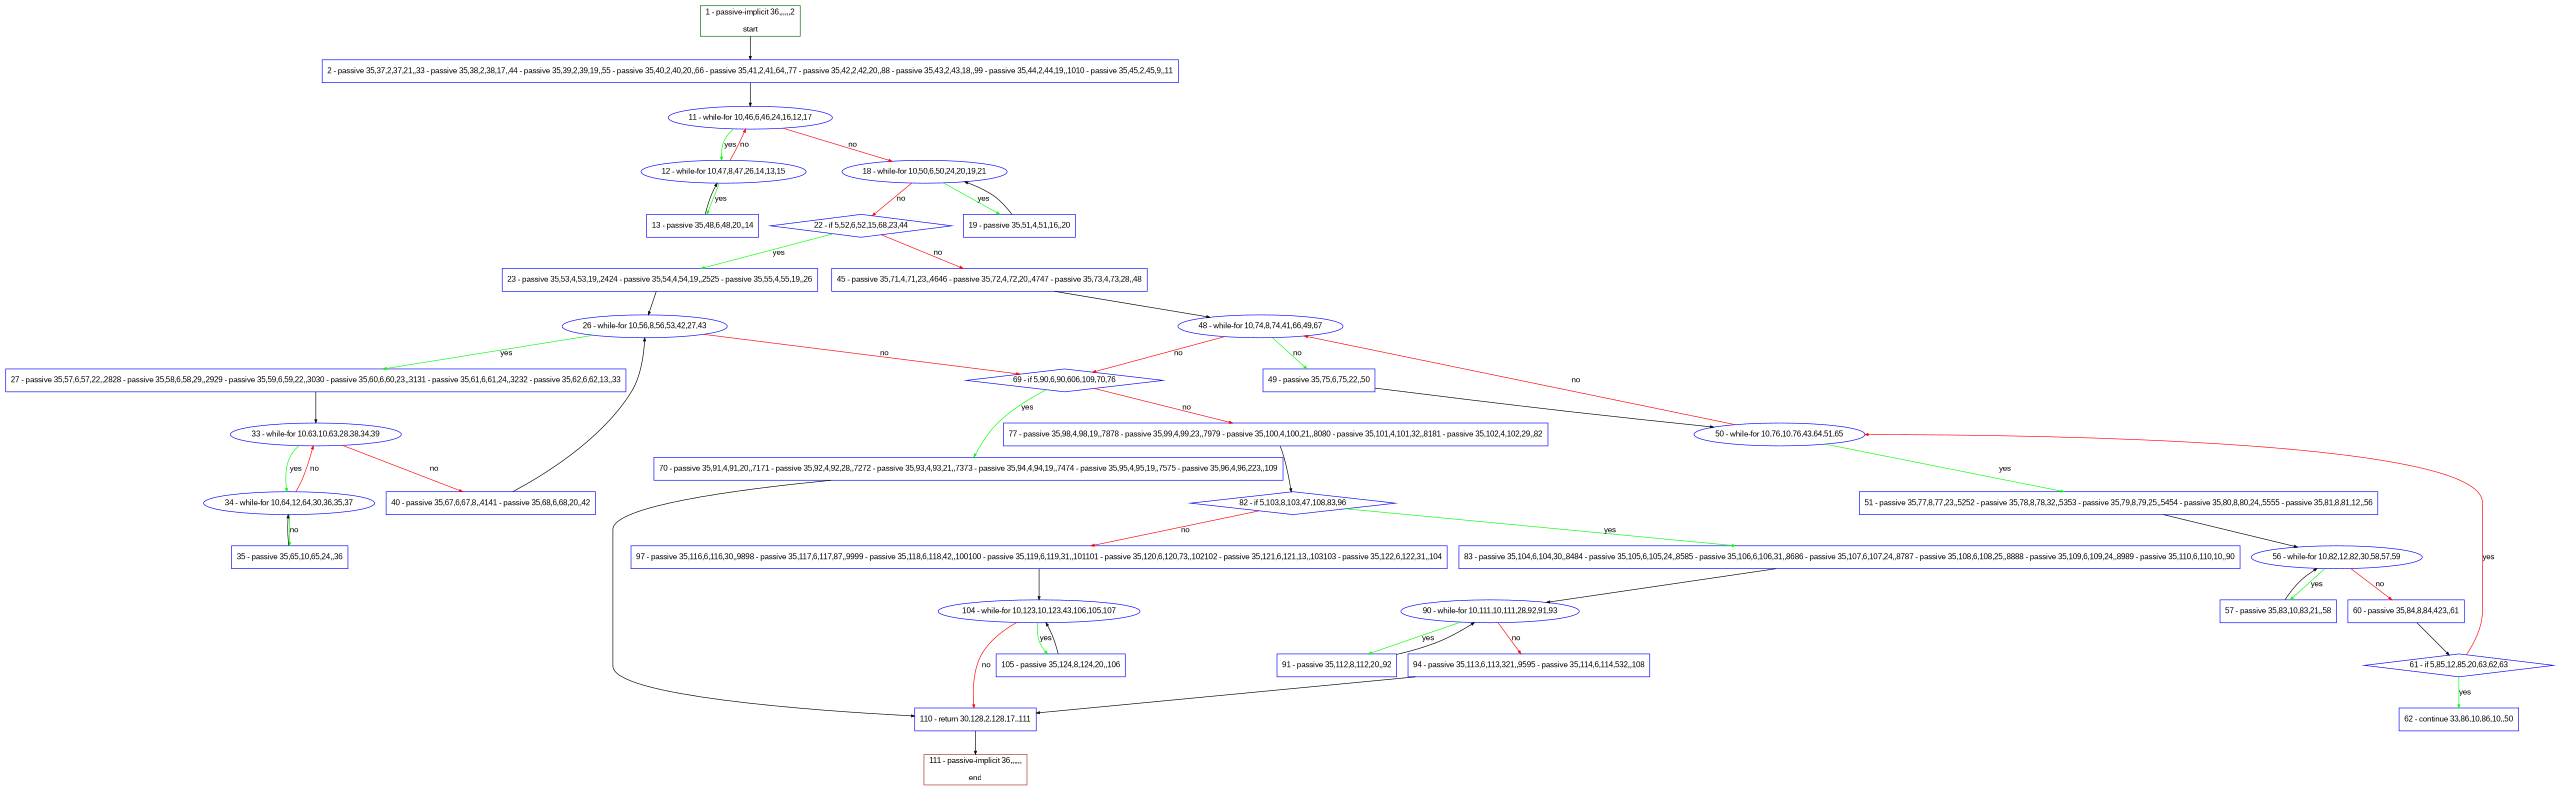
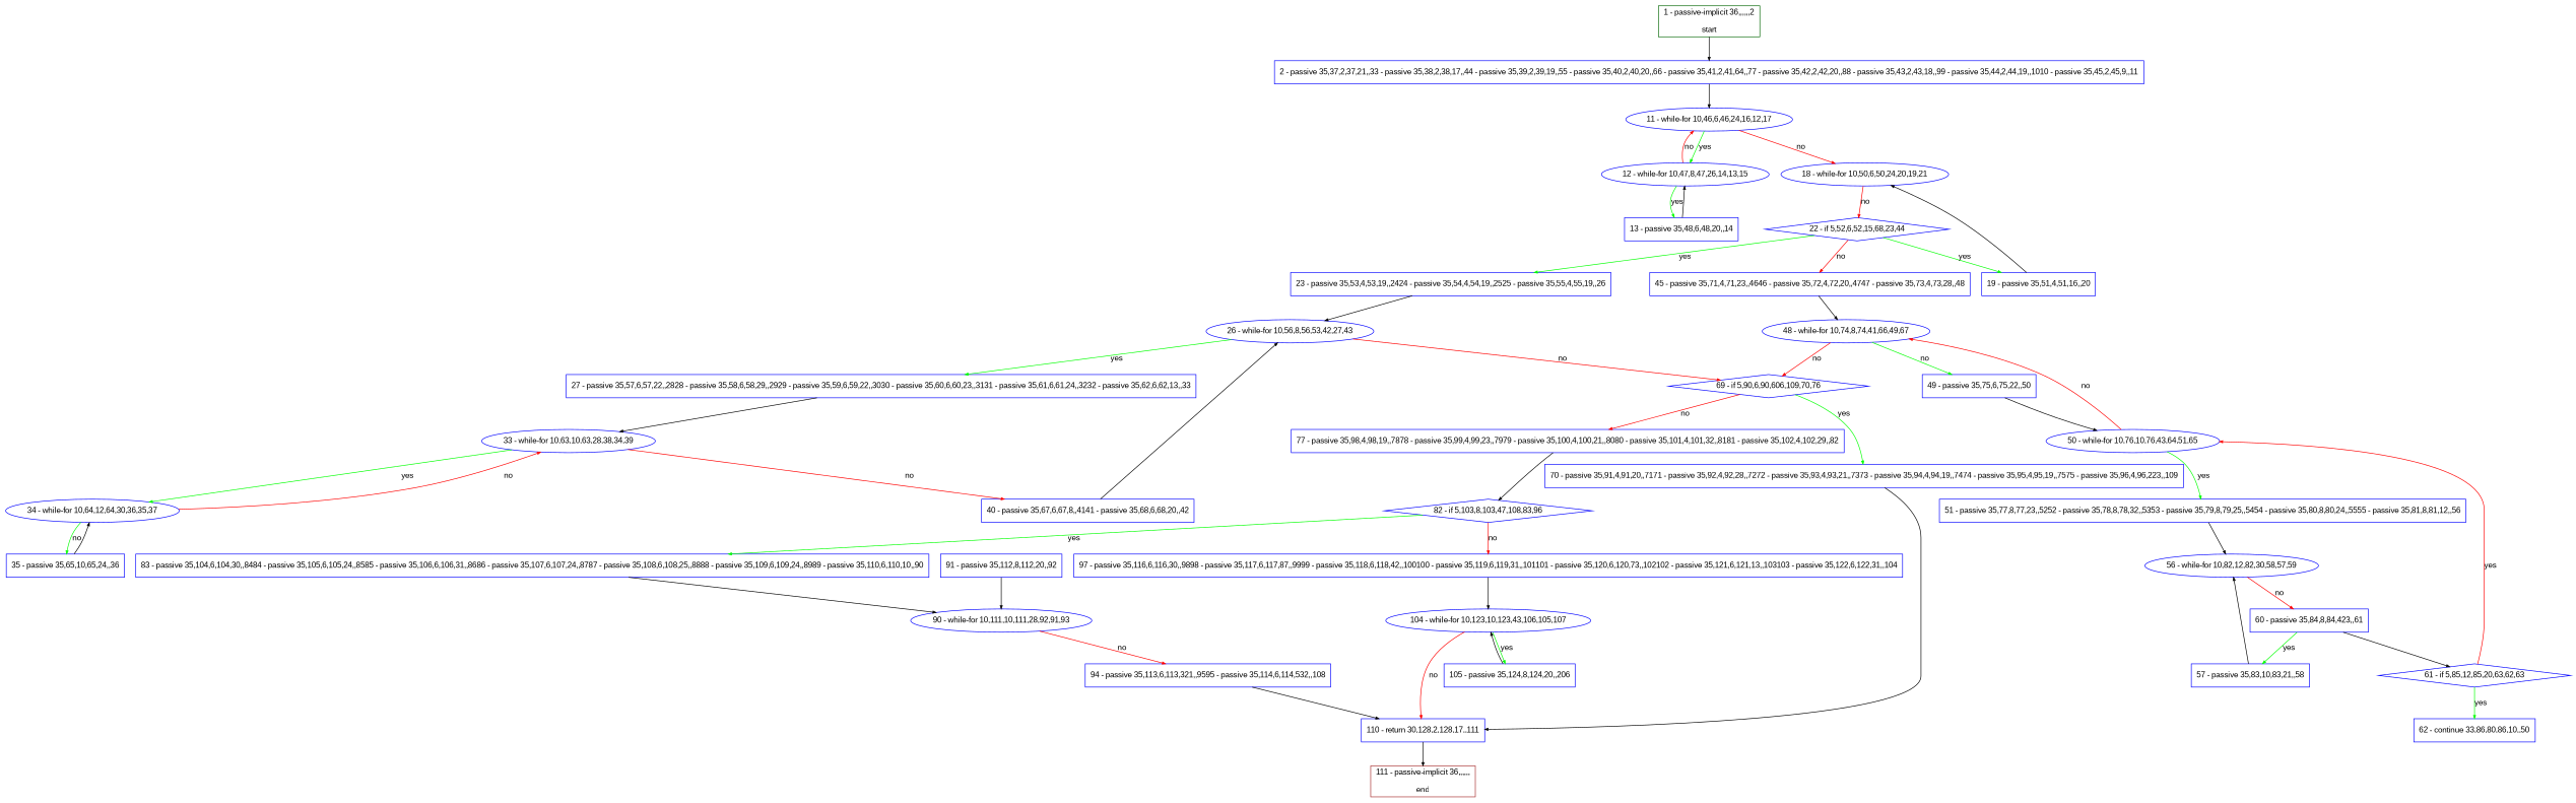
  digraph {
    bgcolor=white
    compound=true
    fillcolor="#FFFFCC"
    fontname=Arial
    fontsize=12
    pack=true
    packmode=clust
    style="rounded,filled"
    node [color="#0000ff" compound=true fillcolor="#ffffff" fixedsize=false fontname=Arial fontsize=12 node_initialized=no shape=box style=filled]
    edge [arrowhead=normal arrowsize=0.5 arrowtail=none color="#000000" compound=true dir=forward fontcolor=black fontname=Arial fontsize=12]
    n1 [label="2 - passive 35,37,2,37,21,,33 - passive 35,38,2,38,17,,44 - passive 35,39,2,39,19,,55 - passive 35,40,2,40,20,,66 - passive 35,41,2,41,64,,77 - passive 35,42,2,42,20,,88 - passive 35,43,2,43,18,,99 - passive 35,44,2,44,19,,1010 - passive 35,45,2,45,9,,11"]
    n2 [label="11 - while-for 10,46,6,46,24,16,12,17" shape=oval]
    n3 [label="12 - while-for 10,47,8,47,26,14,13,15" shape=oval]
    n4 [label="18 - while-for 10,50,6,50,24,20,19,21" shape=oval]
    n5 [color="#006400" label="1 - passive-implicit 36,,,,,,2\n\nstart"]
    n6 [label="13 - passive 35,48,6,48,20,,14"]
    n7 [label="19 - passive 35,51,4,51,16,,20"]
    n8 [label="22 - if 5,52,6,52,15,68,23,44" shape=diamond]
    n9 [label="23 - passive 35,53,4,53,19,,2424 - passive 35,54,4,54,19,,2525 - passive 35,55,4,55,19,,26"]
    n10 [label="45 - passive 35,71,4,71,23,,4646 - passive 35,72,4,72,20,,4747 - passive 35,73,4,73,28,,48"]
    n11 [label="26 - while-for 10,56,8,56,53,42,27,43" shape=oval]
    n12 [label="48 - while-for 10,74,8,74,41,66,49,67" shape=oval]
    n13 [label="27 - passive 35,57,6,57,22,,2828 - passive 35,58,6,58,29,,2929 - passive 35,59,6,59,22,,3030 - passive 35,60,6,60,23,,3131 - passive 35,61,6,61,24,,3232 - passive 35,62,6,62,13,,33"]
    n14 [label="69 - if 5,90,6,90,606,109,70,76" shape=diamond]
    n15 [label="49 - passive 35,75,6,75,22,,50"]
    n16 [label="33 - while-for 10,63,10,63,28,38,34,39" shape=oval]
    n17 [label="70 - passive 35,91,4,91,20,,7171 - passive 35,92,4,92,28,,7272 - passive 35,93,4,93,21,,7373 - passive 35,94,4,94,19,,7474 - passive 35,95,4,95,19,,7575 - passive 35,96,4,96,223,,109"]
    n18 [label="77 - passive 35,98,4,98,19,,7878 - passive 35,99,4,99,23,,7979 - passive 35,100,4,100,21,,8080 - passive 35,101,4,101,32,,8181 - passive 35,102,4,102,29,,82"]
    n19 [label="34 - while-for 10,64,12,64,30,36,35,37" shape=oval]
    n20 [label="40 - passive 35,67,6,67,8,,4141 - passive 35,68,6,68,20,,42"]
    n21 [label="110 - return 30,128,2,128,17,,111"]
    n22 [label="82 - if 5,103,8,103,47,108,83,96" shape=diamond]
    n23 [label="35 - passive 35,65,10,65,24,,36"]
    n24 [label="50 - while-for 10,76,10,76,43,64,51,65" shape=oval]
    n25 [label="51 - passive 35,77,8,77,23,,5252 - passive 35,78,8,78,32,,5353 - passive 35,79,8,79,25,,5454 - passive 35,80,8,80,24,,5555 - passive 35,81,8,81,12,,56"]
    n26 [label="56 - while-for 10,82,12,82,30,58,57,59" shape=oval]
    n27 [label="57 - passive 35,83,10,83,21,,58"]
    n28 [label="60 - passive 35,84,8,84,423,,61"]
    n29 [label="61 - if 5,85,12,85,20,63,62,63" shape=diamond]
-   n30 [label="62 - continue 33,86,10,86,10,,50"]
+   n30 [label="62 - continue 33,86,80,86,10,,50"]
    n31 [color="#a52a2a" label="111 - passive-implicit 36,,,,,,\n\nend"]
    n32 [label="83 - passive 35,104,6,104,30,,8484 - passive 35,105,6,105,24,,8585 - passive 35,106,6,106,31,,8686 - passive 35,107,6,107,24,,8787 - passive 35,108,6,108,25,,8888 - passive 35,109,6,109,24,,8989 - passive 35,110,6,110,10,,90"]
    n33 [label="97 - passive 35,116,6,116,30,,9898 - passive 35,117,6,117,87,,9999 - passive 35,118,6,118,42,,100100 - passive 35,119,6,119,31,,101101 - passive 35,120,6,120,73,,102102 - passive 35,121,6,121,13,,103103 - passive 35,122,6,122,31,,104"]
    n34 [label="90 - while-for 10,111,10,111,28,92,91,93" shape=oval]
    n35 [label="104 - while-for 10,123,10,123,43,106,105,107" shape=oval]
    n36 [label="91 - passive 35,112,8,112,20,,92"]
    n37 [label="94 - passive 35,113,6,113,321,,9595 - passive 35,114,6,114,532,,108"]
-   n38 [label="105 - passive 35,124,8,124,20,,106"]
+   n38 [label="105 - passive 35,124,8,124,20,,206"]
    n1 -> n2
    n2 -> n3 [color="#00ff00" label=yes]
    n2 -> n4 [color="#ff0000" label=no]
    n3 -> n2 [color="#ff0000" label=no]
    n3 -> n6 [color="#00ff00" label=yes]
-   n4 -> n7 [color="#00ff00" label=yes]
+   n8 -> n7 [color="#00ff00" label=yes]
    n4 -> n8 [color="#ff0000" label=no]
    n5 -> n1
    n6 -> n3
    n7 -> n4
    n8 -> n9 [color="#00ff00" label=yes]
    n8 -> n10 [color="#ff0000" label=no]
    n9 -> n11
    n10 -> n12
    n11 -> n13 [color="#00ff00" label=yes]
    n11 -> n14 [color="#ff0000" label=no]
    n12 -> n14 [color="#ff0000" label=no]
    n12 -> n15 [color="#00ff00" label=no]
    n13 -> n16
    n14 -> n17 [color="#00ff00" label=yes]
    n14 -> n18 [color="#ff0000" label=no]
    n15 -> n24
    n16 -> n19 [color="#00ff00" label=yes]
    n16 -> n20 [color="#ff0000" label=no]
    n17 -> n21
    n18 -> n22
    n19 -> n16 [color="#ff0000" label=no]
    n19 -> n23 [color="#00ff00" label=no]
    n20 -> n11
    n21 -> n31
    n22 -> n32 [color="#00ff00" label=yes]
    n22 -> n33 [color="#ff0000" label=no]
    n23 -> n19
    n24 -> n12 [color="#ff0000" label=no]
    n24 -> n25 [color="#00ff00" label=yes]
    n25 -> n26
-   n26 -> n27 [color="#00ff00" label=yes]
+   n28 -> n27 [color="#00ff00" label=yes]
    n26 -> n28 [color="#ff0000" label=no]
    n27 -> n26
    n28 -> n29
    n29 -> n24 [color="#ff0000" label=yes]
    n29 -> n30 [color="#00ff00" label=yes]
    n32 -> n34
    n33 -> n35
-   n34 -> n36 [color="#00ff00" label=yes]
    n34 -> n37 [color="#ff0000" label=no]
    n35 -> n21 [color="#ff0000" label=no]
    n35 -> n38 [color="#00ff00" label=yes]
    n36 -> n34
    n37 -> n21
    n38 -> n35
  }
